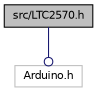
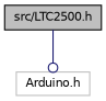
  digraph {
    fontname="DejaVu Sans"
    node [fontname="DejaVu Sans" fontsize=10 shape=record style=filled]
-   n1 [color=black fillcolor=grey75 fontcolor=black height=0.2 label="src/LTC2570.h" width=0.4]
+   n1 [color=black fillcolor=grey75 fontcolor=black height=0.2 label="src/LTC2500.h" width=0.4]
    n2 [color=grey75 fillcolor=white height=0.2 label="Arduino.h" width=0.4]
    n1 -> n2 [color=midnightblue fontname="DejaVu Sans" fontsize=10 labelfontname=Helvetica labelfontsize=10 style=solid arrowhead=odot]
  }
